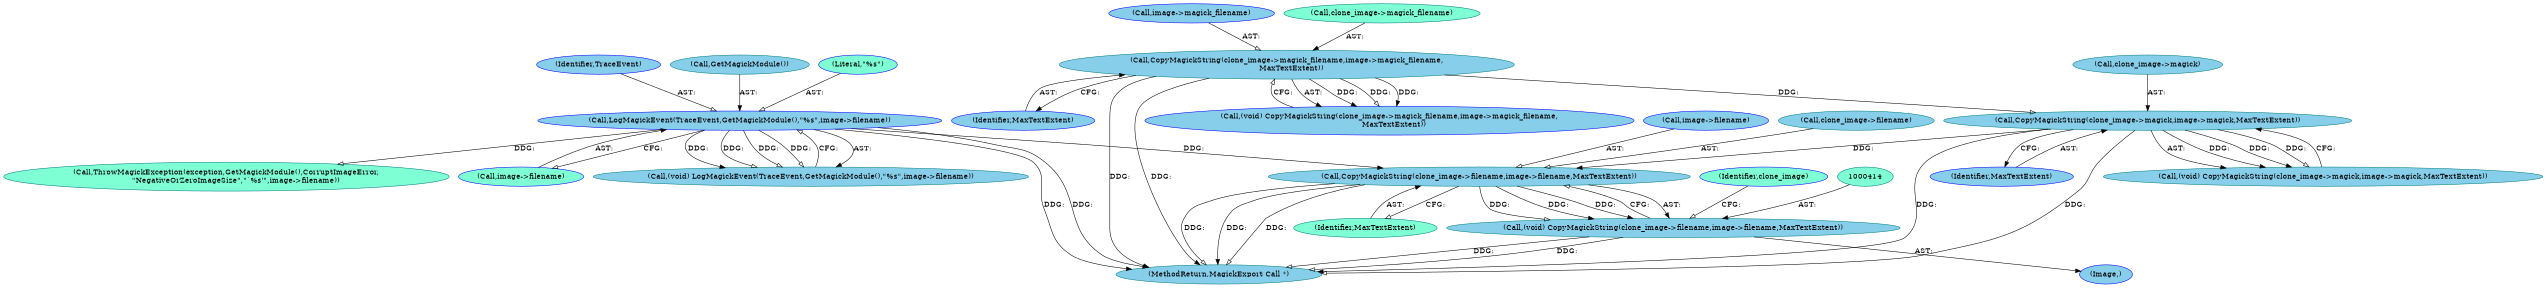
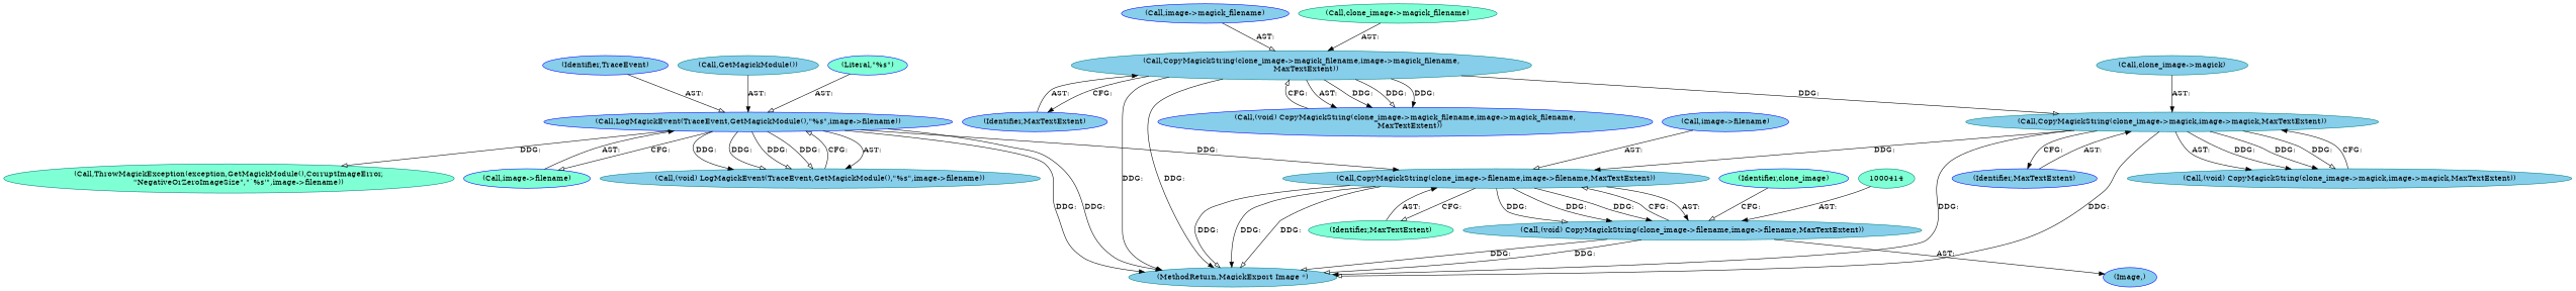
  digraph {
    node [color=teal fillcolor=skyblue style=filled]
    edge [arrowhead=normal]
    n1 [label="(Call,CopyMagickString(clone_image->filename,image->filename,MaxTextExtent))"]
    n2 [label="(Call,(void) CopyMagickString(clone_image->filename,image->filename,MaxTextExtent))"]
    n3 [fillcolor=aquamarine label="(Identifier,MaxTextExtent)"]
-   n4 [label="(MethodReturn,MagickExport Call *)"]
+   n4 [label="(MethodReturn,MagickExport Image *)"]
    n5 [color=blue label="(Image,)"]
    n6 [color=blue label="(Call,LogMagickEvent(TraceEvent,GetMagickModule(),\"%s\",image->filename))"]
    n7 [label="(Call,(void) LogMagickEvent(TraceEvent,GetMagickModule(),\"%s\",image->filename))"]
    n8 [fillcolor=aquamarine label="(Call,ThrowMagickException(exception,GetMagickModule(),CorruptImageError,\n        \"NegativeOrZeroImageSize\",\"`%s'\",image->filename))"]
    n9 [color=blue fillcolor=aquamarine label="(Call,image->filename)"]
    n10 [label="(Call,CopyMagickString(clone_image->magick,image->magick,MaxTextExtent))"]
    n11 [label="(Call,(void) CopyMagickString(clone_image->magick,image->magick,MaxTextExtent))"]
    n12 [color=blue label="(Identifier,MaxTextExtent)"]
    n13 [label="(Call,CopyMagickString(clone_image->magick_filename,image->magick_filename,\n    MaxTextExtent))"]
    n14 [color=blue label="(Identifier,MaxTextExtent)"]
    n15 [color=blue label="(Call,(void) CopyMagickString(clone_image->magick_filename,image->magick_filename,\n    MaxTextExtent))"]
    n16 [label="(Call,clone_image->magick)"]
    n17 [color=blue label="(Call,image->filename)"]
    n18 [label="(Call,GetMagickModule())"]
    n19 [color=blue label="(Call,image->magick_filename)"]
    n20 [color=blue fillcolor=aquamarine label="(Literal,\"%s\")"]
    n21 [color=blue label="(Identifier,TraceEvent)"]
-   n22 [label="(Call,clone_image->filename)"]
    n23 [color=blue fillcolor=aquamarine label="(Identifier,clone_image)"]
    n24 [fillcolor=aquamarine label="(Call,clone_image->magick_filename)"]
    1000414 [fillcolor=aquamarine]
    n1 -> n2 [label="AST: "]
    n1 -> n2 [arrowhead=onormal label="DDG: "]
    n1 -> n2 [label="DDG: "]
    n1 -> n2 [label="DDG: "]
    n1 -> n3 [arrowhead=onormal label="CFG: "]
    n1 -> n4 [arrowhead=onormal label="DDG: "]
    n1 -> n4 [label="DDG: "]
    n1 -> n4 [arrowhead=onormal label="DDG: "]
    n2 -> n1 [arrowhead=onormal label="CFG: "]
    n2 -> n4 [arrowhead=onormal label="DDG: "]
    n2 -> n4 [arrowhead=onormal label="DDG: "]
    n2 -> n5 [label="AST: "]
    n3 -> n1 [label="AST: "]
    n6 -> n1 [label="DDG: "]
    n6 -> n4 [label="DDG: "]
    n6 -> n4 [label="DDG: "]
    n6 -> n7 [label="AST: "]
    n6 -> n7 [label="DDG: "]
    n6 -> n7 [arrowhead=onormal label="DDG: "]
    n6 -> n7 [arrowhead=onormal label="DDG: "]
    n6 -> n7 [arrowhead=onormal label="DDG: "]
    n6 -> n8 [arrowhead=onormal label="DDG: "]
    n6 -> n9 [arrowhead=onormal label="CFG: "]
    n7 -> n6 [arrowhead=onormal label="CFG: "]
    n9 -> n6 [label="AST: "]
    n10 -> n1 [label="DDG: "]
    n10 -> n4 [arrowhead=onormal label="DDG: "]
    n10 -> n4 [label="DDG: "]
    n10 -> n11 [label="AST: "]
    n10 -> n11 [label="DDG: "]
    n10 -> n11 [label="DDG: "]
    n10 -> n11 [arrowhead=onormal label="DDG: "]
    n10 -> n12 [label="CFG: "]
    n11 -> n10 [label="CFG: "]
    n12 -> n10 [label="AST: "]
    n13 -> n4 [label="DDG: "]
    n13 -> n4 [label="DDG: "]
    n13 -> n10 [arrowhead=onormal label="DDG: "]
    n13 -> n14 [label="CFG: "]
    n13 -> n15 [label="AST: "]
    n13 -> n15 [label="DDG: "]
    n13 -> n15 [arrowhead=onormal label="DDG: "]
    n13 -> n15 [label="DDG: "]
    n14 -> n13 [label="AST: "]
    n15 -> n13 [arrowhead=onormal label="CFG: "]
    n16 -> n10 [label="AST: "]
    n17 -> n1 [arrowhead=onormal label="AST: "]
    n18 -> n6 [label="AST: "]
    n19 -> n13 [arrowhead=onormal label="AST: "]
    n20 -> n6 [arrowhead=onormal label="AST: "]
    n21 -> n6 [arrowhead=onormal label="AST: "]
-   n22 -> n1 [arrowhead=onormal label="AST: "]
    n23 -> n2 [arrowhead=onormal label="CFG: "]
    n24 -> n13 [label="AST: "]
    1000414 -> n2 [label="AST: "]
  }
